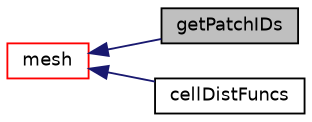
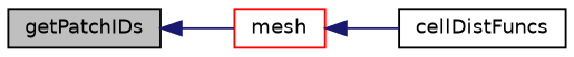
  digraph {
    rankdir=LR
    node [color=black fontname=Helvetica fontsize=10 shape=record]
    edge [color=midnightblue dir=back fontname=Helvetica fontsize=10 labelfontname=Helvetica labelfontsize=10 style=solid]
    n1 [fillcolor=grey75 fontcolor=black height=0.2 label=getPatchIDs style=filled width=0.4]
    n2 [color=red height=0.2 label=mesh width=0.4]
    n3 [height=0.2 label=cellDistFuncs width=0.4]
-   n2 -> n1
+   n1 -> n2
    n2 -> n3
  }
